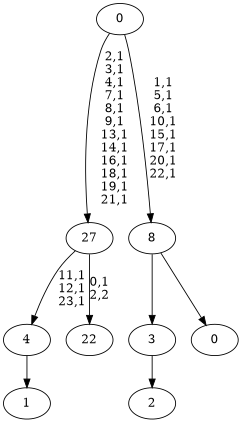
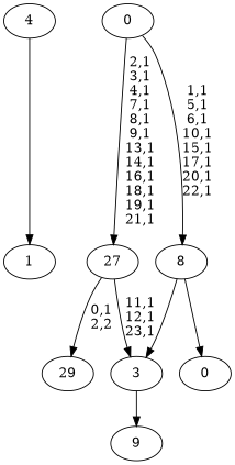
  digraph {
    n1 [label=4]
    n2 [label=1]
    n3 [label=3]
-   n4 [label=2]
+   n4 [label=9]
    n5 [label=27]
-   22
+   22 [label=29]
    n7 [label=0]
    8
    0
    n1 -> n2
    n3 -> n4
-   n5 -> n1 [label="11,1\n12,1\n23,1"]
+   n5 -> n3 [label="11,1\n12,1\n23,1"]
    n5 -> 22 [label="0,1\n2,2"]
    8 -> n3
    8 -> n7
    0 -> n5 [label="2,1\n3,1\n4,1\n7,1\n8,1\n9,1\n13,1\n14,1\n16,1\n18,1\n19,1\n21,1"]
    0 -> 8 [label="1,1\n5,1\n6,1\n10,1\n15,1\n17,1\n20,1\n22,1"]
  }
